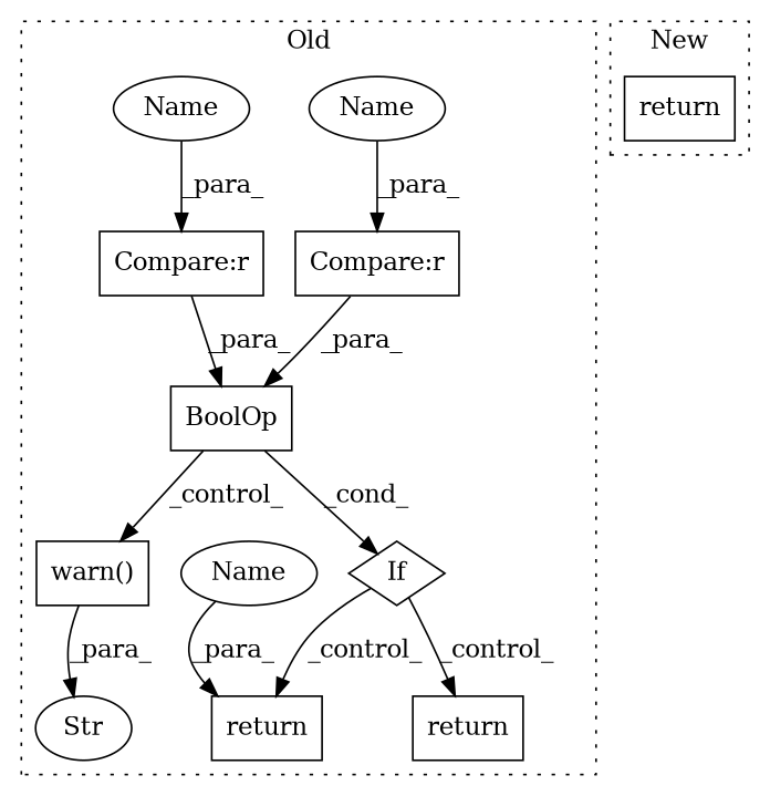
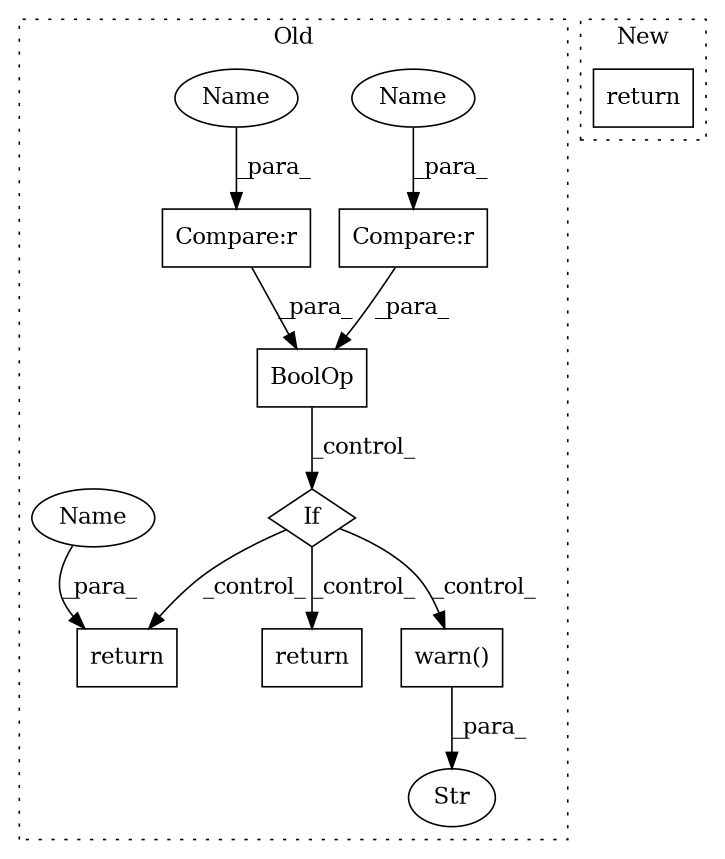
  digraph {
    node [a=93 l=7 s=8165 shape=box]
    n1 [a=75 l="40,14" label="warn()" s="8217,8314"]
    n2 [a=66 l=57 label=Str s=8257 shape=ellipse]
    n3 [a=96 l=3 label=If s=8162 shape=diamond]
    n4 [a=40 l=18 label="Compare:r"]
    n5 [label=return s=8341]
    n6 [label=return s=8569]
    n7 [a=40 l=16 label="Compare:r" s=8187]
    n8 [a=72 l=38 label=BoolOp]
    n9 [a=87 l=4 label=Name s=8199 shape=ellipse]
    n10 [a=87 l=4 label=Name s=8179 shape=ellipse]
    n11 [a=87 l=4 label=Name s=8348 shape=ellipse]
    n12 [label=return s=8115]
    subgraph cluster_1 {
      label=Old
      style=dotted
      n1
      n2
      n3
      n4
      n5
      n6
      n7
      n8
      n9
      n10
      n11
    }
    subgraph cluster_2 {
      label=New
      style=dotted
      n12
    }
    n1 -> n2 [label=_para_]
-   n8 -> n1 [label=_control_]
+   n3 -> n1 [label=_control_]
    n3 -> n5 [label=_control_]
    n3 -> n6 [label=_control_]
    n4 -> n8 [label=_para_]
    n7 -> n8 [label=_para_]
-   n8 -> n3 [label=_cond_]
+   n8 -> n3 [label=_control_]
    n9 -> n7 [label=_para_]
    n10 -> n4 [label=_para_]
    n11 -> n5 [label=_para_]
  }
